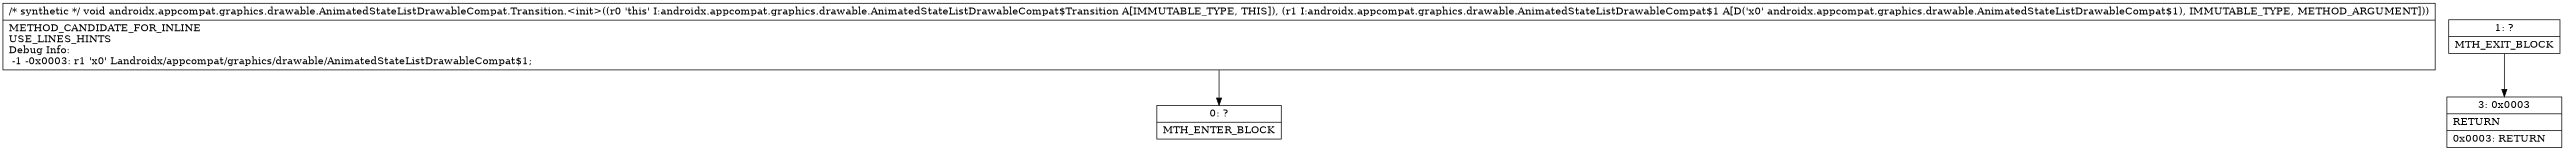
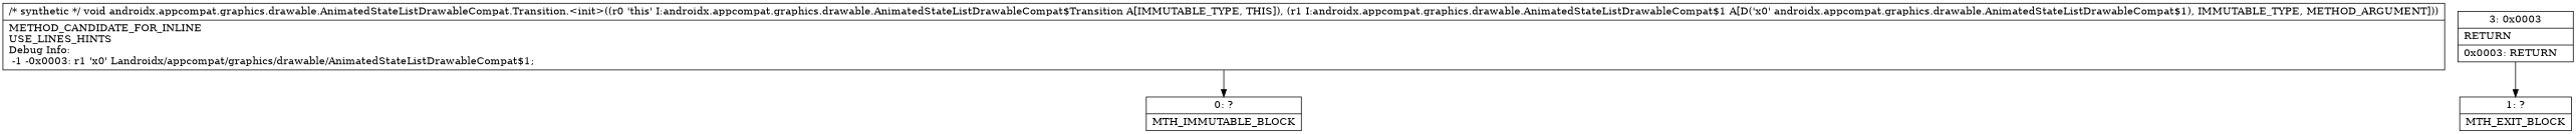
  digraph {
    node [shape=record]
-   n1 [label="{0\:\ ?|MTH_ENTER_BLOCK\l}"]
+   n1 [label="{0\:\ ?|MTH_IMMUTABLE_BLOCK\l}"]
    n2 [label="{3\:\ 0x0003|RETURN\l|0x0003: RETURN   \l}"]
    n3 [label="{1\:\ ?|MTH_EXIT_BLOCK\l}"]
    n4 [label="{\/* synthetic *\/ void androidx.appcompat.graphics.drawable.AnimatedStateListDrawableCompat.Transition.\<init\>((r0 'this' I:androidx.appcompat.graphics.drawable.AnimatedStateListDrawableCompat$Transition A[IMMUTABLE_TYPE, THIS]), (r1 I:androidx.appcompat.graphics.drawable.AnimatedStateListDrawableCompat$1 A[D('x0' androidx.appcompat.graphics.drawable.AnimatedStateListDrawableCompat$1), IMMUTABLE_TYPE, METHOD_ARGUMENT]))  | METHOD_CANDIDATE_FOR_INLINE\lUSE_LINES_HINTS\lDebug Info:\l  \-1 \-0x0003: r1 'x0' Landroidx\/appcompat\/graphics\/drawable\/AnimatedStateListDrawableCompat$1;\l}"]
-   n3 -> n2
+   n2 -> n3
    n4 -> n1
  }
